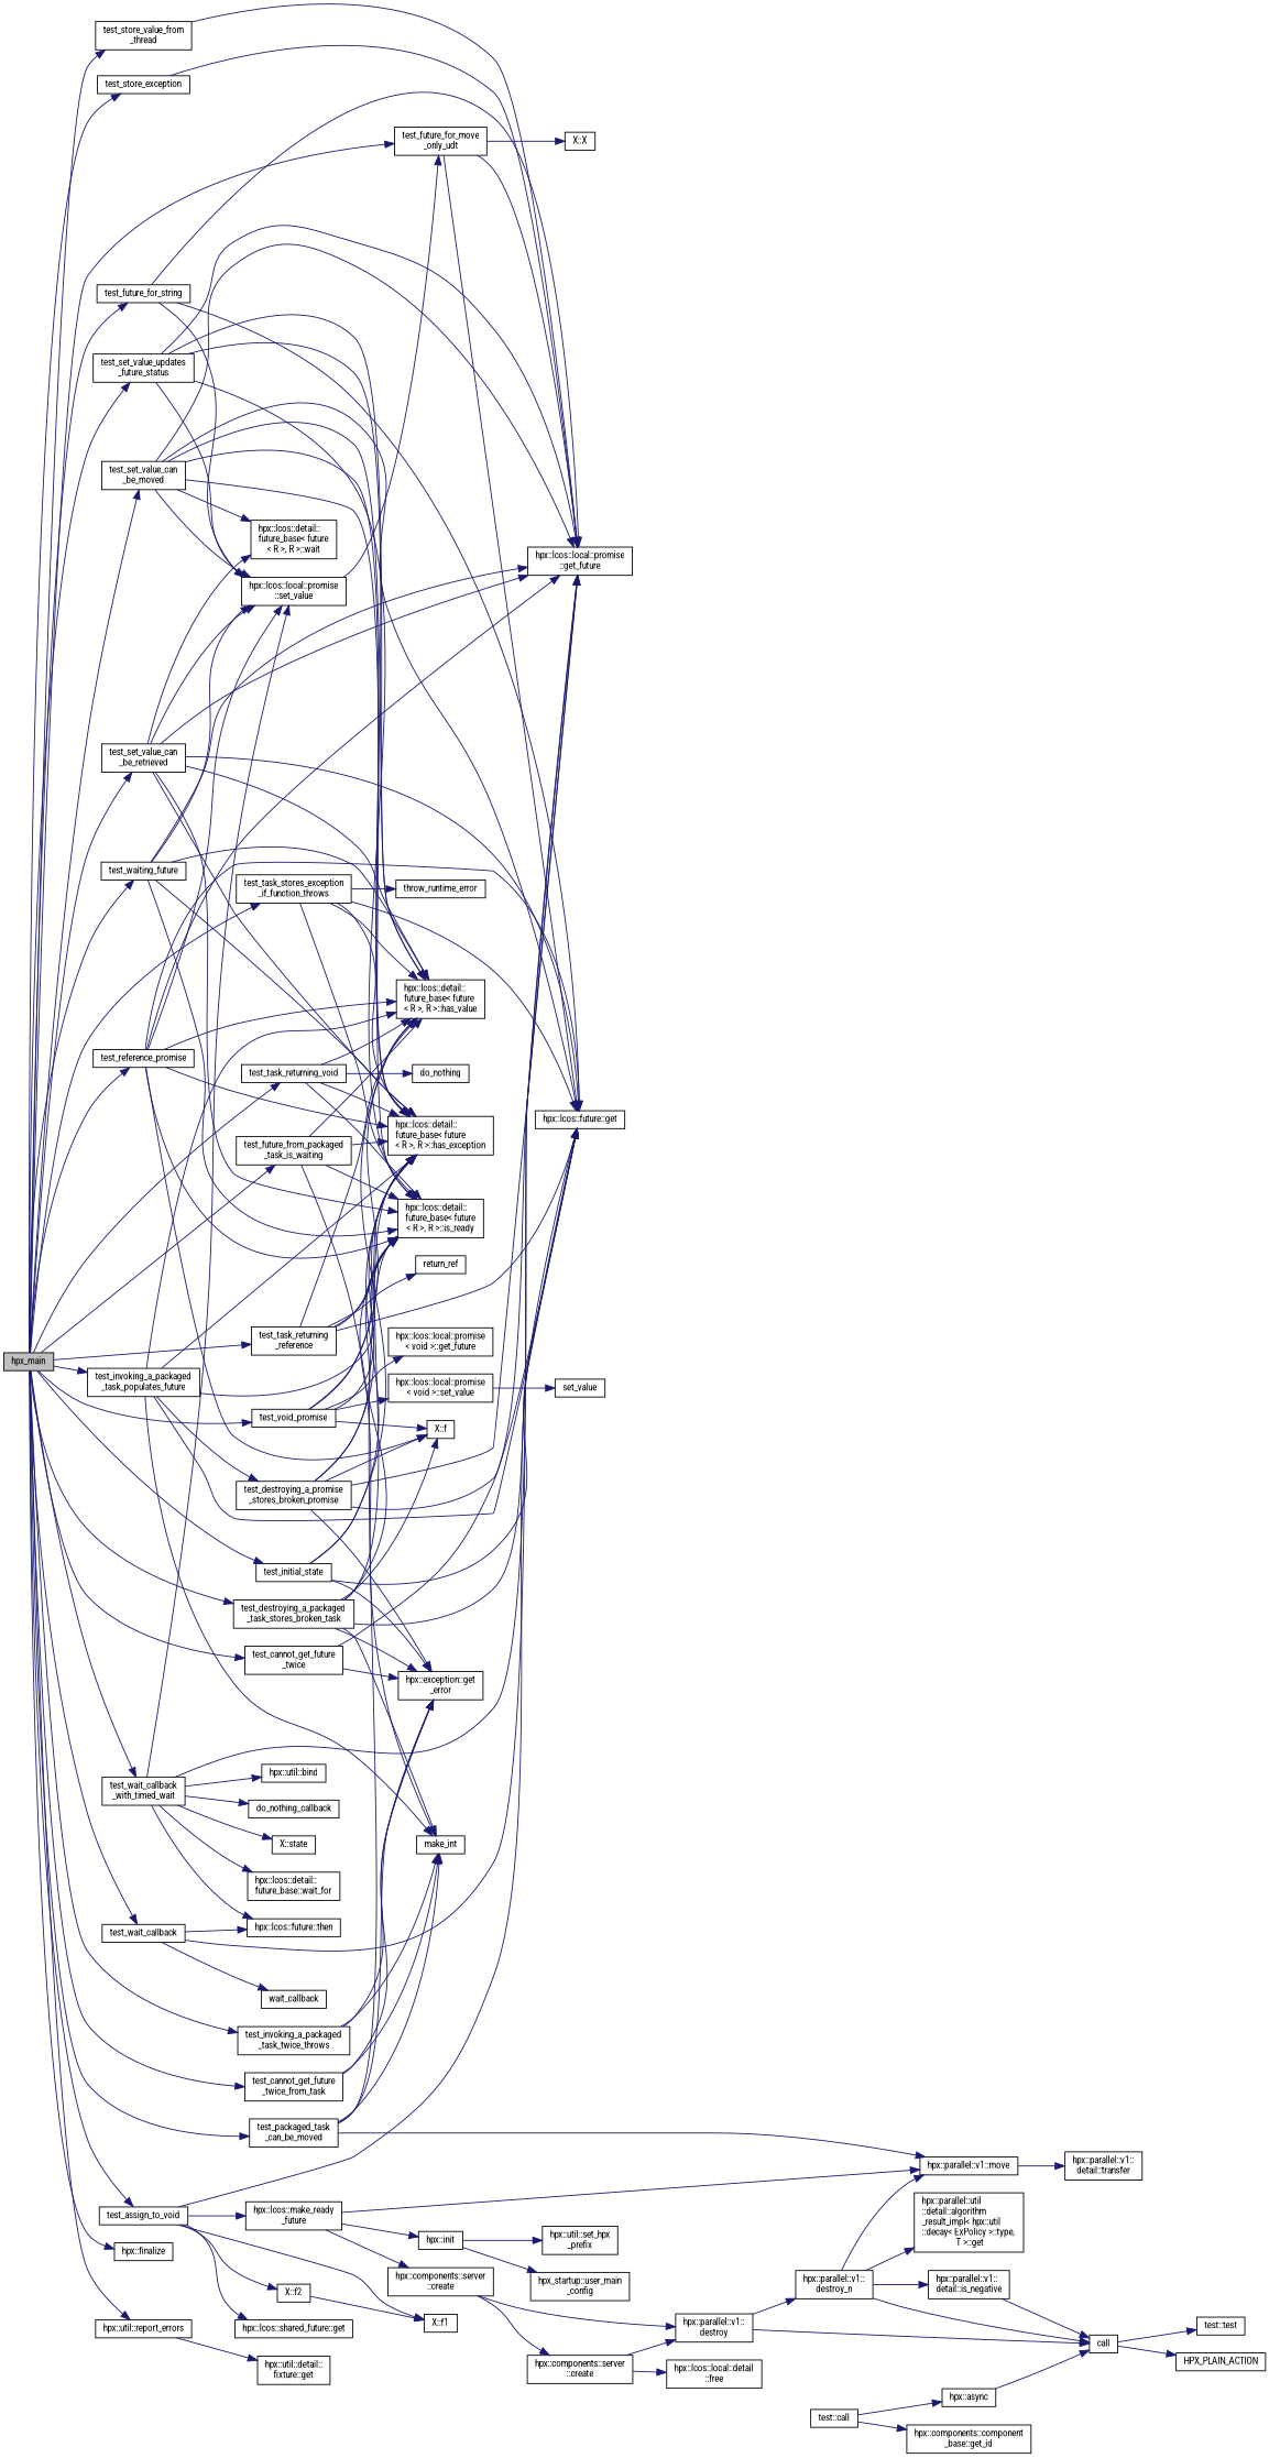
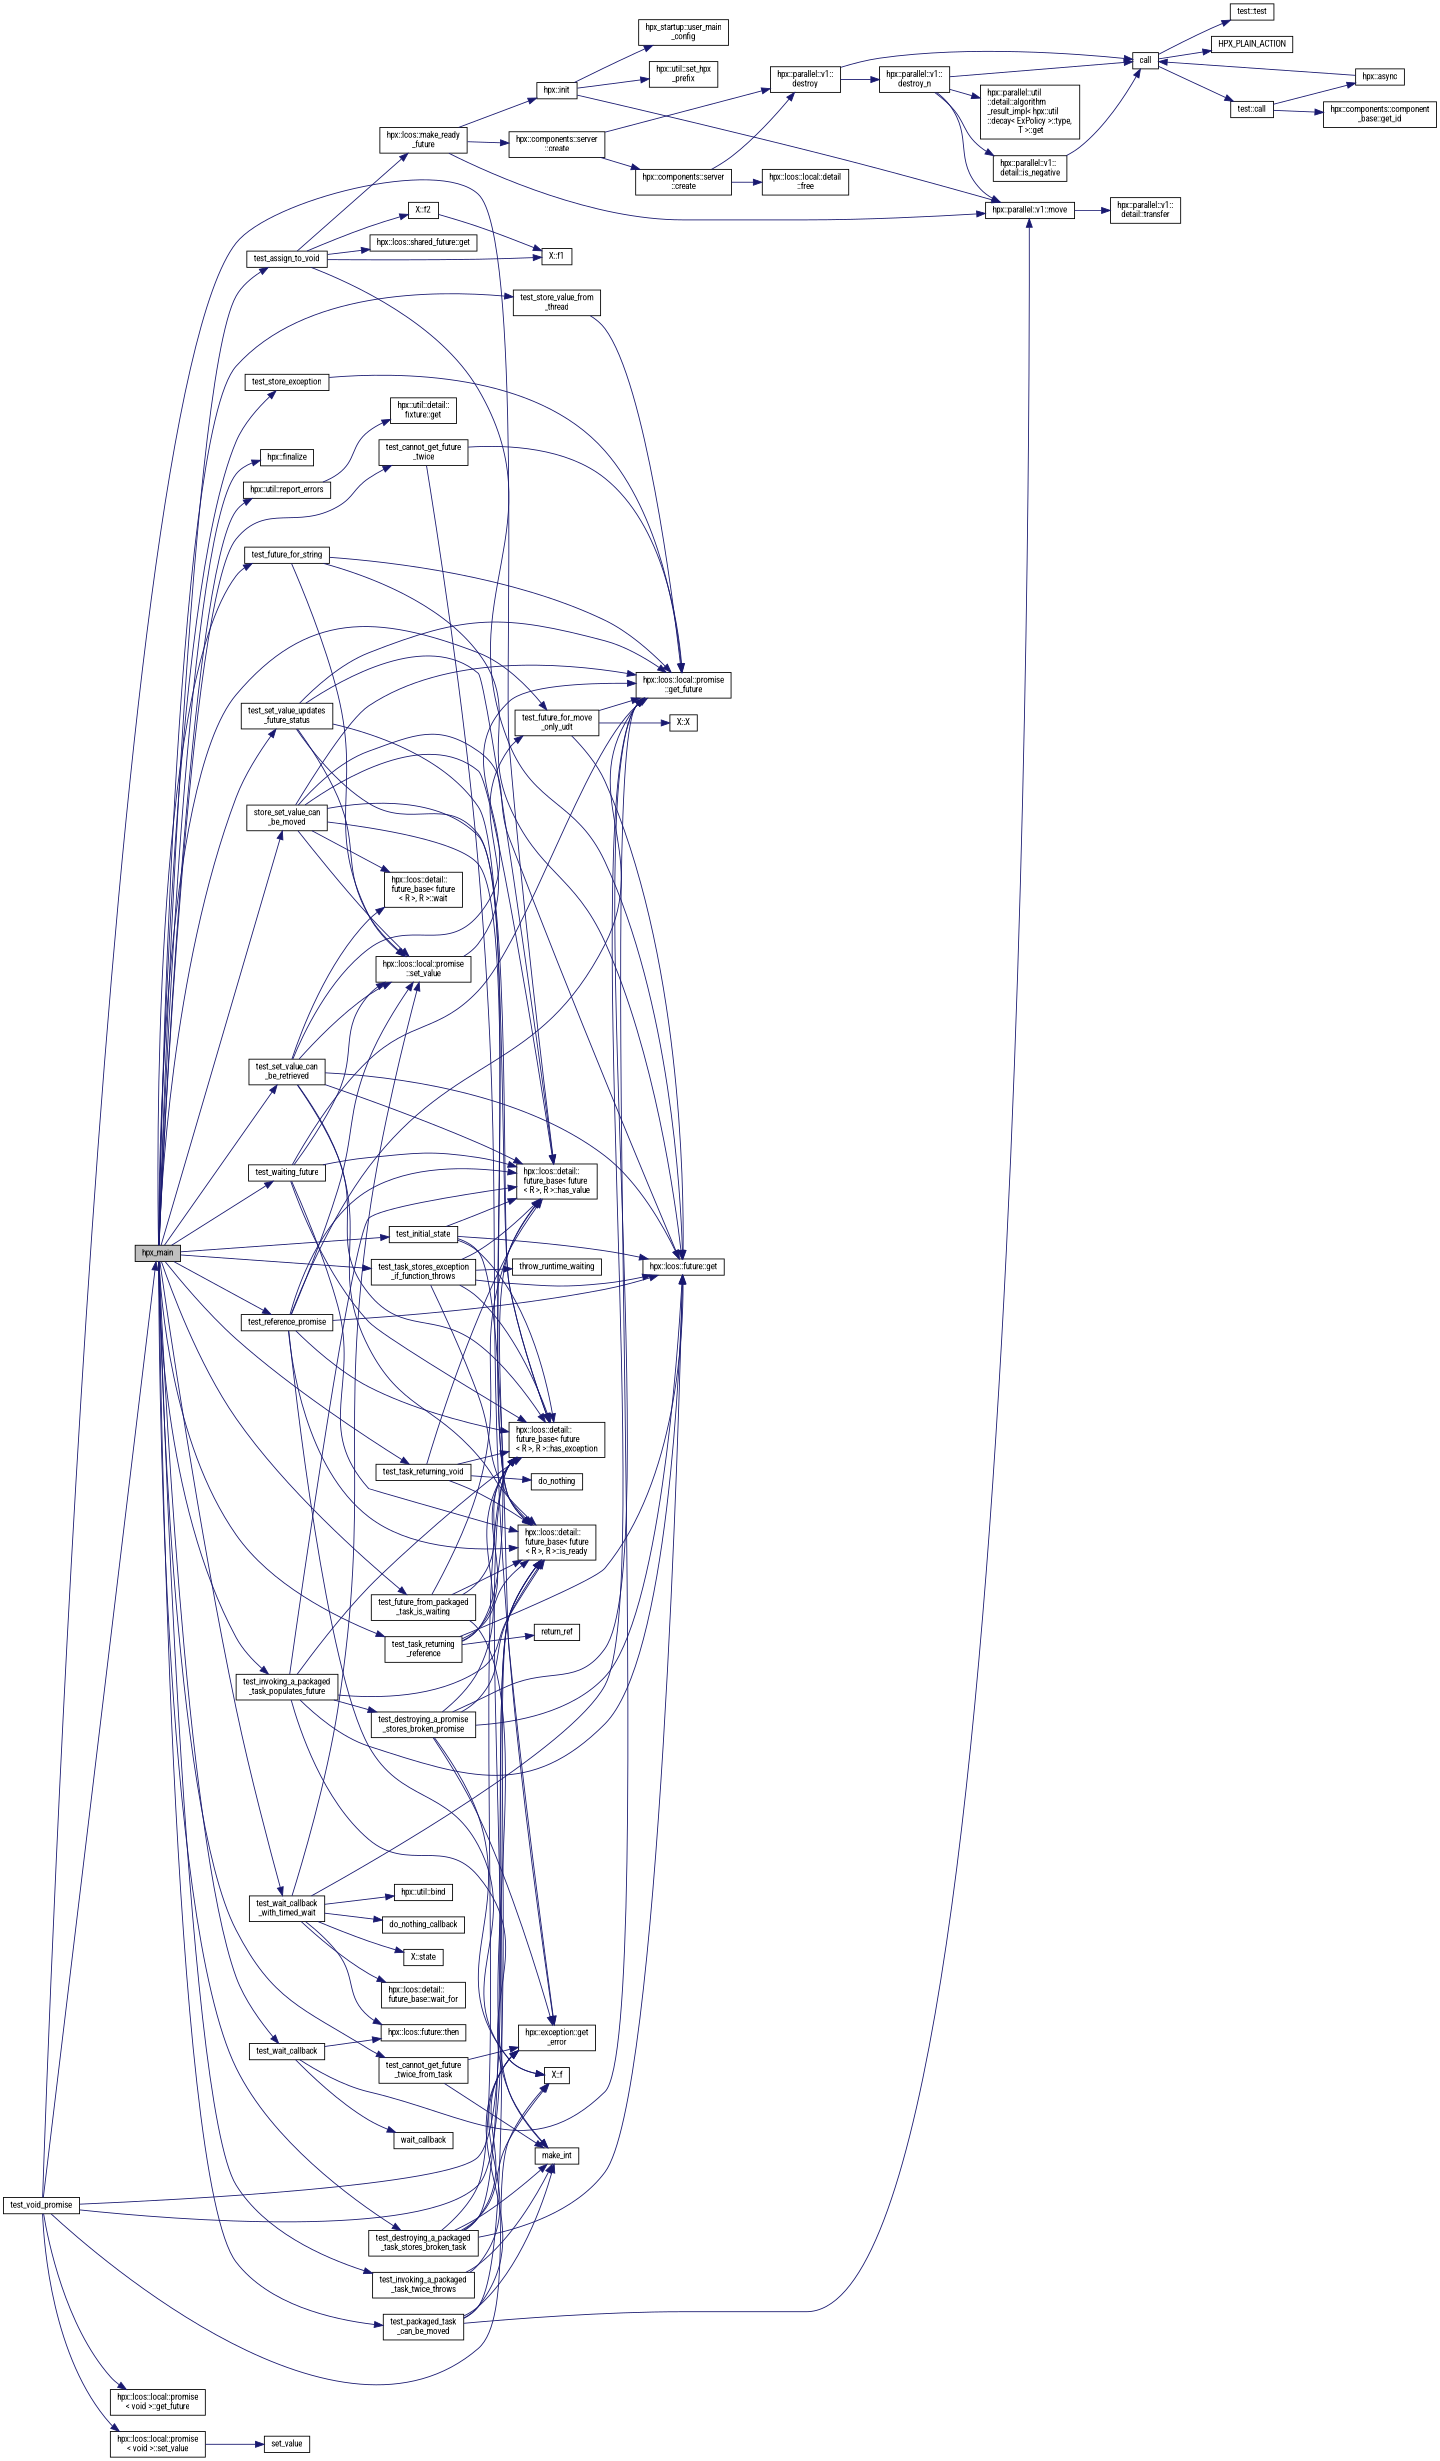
  digraph {
    fontname="Roboto Condensed"
    rankdir=LR
    node [color=black fillcolor=white fontname="Roboto Condensed" fontsize=10 shape=record style=filled]
    edge [color=midnightblue fontname="Roboto Condensed" fontsize=10 labelfontname=Helvetica labelfontsize=10 style=solid]
    n1 [fillcolor=grey75 fontcolor=black height=0.2 label=hpx_main width=0.4]
    n2 [height=0.2 label="test_store_value_from\l_thread" width=0.4]
    n3 [height=0.2 label=test_store_exception width=0.4]
    n4 [height=0.2 label=test_initial_state width=0.4]
    n5 [height=0.2 label=test_waiting_future width=0.4]
    n6 [height=0.2 label="test_cannot_get_future\l_twice" width=0.4]
    n7 [height=0.2 label="test_set_value_updates\l_future_status" width=0.4]
    n8 [height=0.2 label="test_set_value_can\l_be_retrieved" width=0.4]
-   n9 [height=0.2 label="test_set_value_can\l_be_moved" width=0.4]
+   n9 [height=0.2 label="store_set_value_can\l_be_moved" width=0.4]
    n10 [height=0.2 label="test_future_from_packaged\l_task_is_waiting" width=0.4]
    n11 [height=0.2 label="test_invoking_a_packaged\l_task_populates_future" width=0.4]
    n12 [height=0.2 label="test_invoking_a_packaged\l_task_twice_throws" width=0.4]
    n13 [height=0.2 label="test_cannot_get_future\l_twice_from_task" width=0.4]
    n14 [height=0.2 label="test_task_stores_exception\l_if_function_throws" width=0.4]
    n15 [height=0.2 label=test_void_promise width=0.4]
    n16 [height=0.2 label=test_reference_promise width=0.4]
    n17 [height=0.2 label=test_task_returning_void width=0.4]
    n18 [height=0.2 label="test_task_returning\l_reference" width=0.4]
    n19 [height=0.2 label="test_future_for_move\l_only_udt" width=0.4]
    n20 [height=0.2 label=test_future_for_string width=0.4]
    n21 [height=0.2 label=test_wait_callback width=0.4]
    n22 [height=0.2 label="test_wait_callback\l_with_timed_wait" width=0.4]
    n23 [height=0.2 label="test_packaged_task\l_can_be_moved" width=0.4]
    n24 [height=0.2 label="test_destroying_a_packaged\l_task_stores_broken_task" width=0.4]
    n25 [height=0.2 label=test_assign_to_void width=0.4]
    n26 [height=0.2 label="hpx::finalize" width=0.4]
    n27 [height=0.2 label="hpx::util::report_errors" width=0.4]
    n28 [height=0.2 label="hpx::lcos::local::promise\l::get_future" width=0.4]
    n29 [height=0.2 label="hpx::lcos::detail::\lfuture_base\< future\l\< R \>, R \>::has_value" width=0.4]
    n30 [height=0.2 label="hpx::lcos::detail::\lfuture_base\< future\l\< R \>, R \>::has_exception" width=0.4]
    n31 [height=0.2 label="hpx::lcos::future::get" width=0.4]
    n32 [height=0.2 label="hpx::exception::get\l_error" width=0.4]
    n33 [height=0.2 label="hpx::lcos::detail::\lfuture_base\< future\l\< R \>, R \>::is_ready" width=0.4]
    n34 [height=0.2 label="hpx::lcos::local::promise\l::set_value" width=0.4]
    n35 [height=0.2 label="hpx::lcos::detail::\lfuture_base\< future\l\< R \>, R \>::wait" width=0.4]
    n36 [height=0.2 label=make_int width=0.4]
    n37 [height=0.2 label="test_destroying_a_promise\l_stores_broken_promise" width=0.4]
-   n38 [height=0.2 label=throw_runtime_error width=0.4]
+   n38 [height=0.2 label=throw_runtime_waiting width=0.4]
    n39 [height=0.2 label="X::f" width=0.4]
    n40 [height=0.2 label="hpx::lcos::local::promise\l\< void \>::get_future" width=0.4]
    n41 [height=0.2 label="hpx::lcos::local::promise\l\< void \>::set_value" width=0.4]
    n42 [height=0.2 label=do_nothing width=0.4]
    n43 [height=0.2 label=return_ref width=0.4]
    n44 [height=0.2 label="X::X" width=0.4]
    n45 [height=0.2 label="hpx::lcos::future::then" width=0.4]
    n46 [height=0.2 label=wait_callback width=0.4]
    n47 [height=0.2 label="hpx::util::bind" width=0.4]
    n48 [height=0.2 label=do_nothing_callback width=0.4]
    n49 [height=0.2 label="X::state" width=0.4]
    n50 [height=0.2 label="hpx::lcos::detail::\lfuture_base::wait_for" width=0.4]
    n51 [height=0.2 label="hpx::parallel::v1::move" width=0.4]
    n52 [height=0.2 label="X::f1" width=0.4]
    n53 [height=0.2 label="hpx::lcos::make_ready\l_future" width=0.4]
    n54 [height=0.2 label="X::f2" width=0.4]
    n55 [height=0.2 label="hpx::lcos::shared_future::get" width=0.4]
    n56 [height=0.2 label="hpx::util::detail::\lfixture::get" width=0.4]
    n57 [height=0.2 label=set_value width=0.4]
    n58 [height=0.2 label="hpx::parallel::v1::\ldetail::transfer" width=0.4]
    n59 [height=0.2 label="hpx::init" width=0.4]
    n60 [height=0.2 label="hpx::components::server\l::create" width=0.4]
    n61 [height=0.2 label="hpx::util::set_hpx\l_prefix" width=0.4]
    n62 [height=0.2 label="hpx_startup::user_main\l_config" width=0.4]
    n63 [height=0.2 label="hpx::components::server\l::create" width=0.4]
    n64 [height=0.2 label="hpx::parallel::v1::\ldestroy" width=0.4]
    n65 [height=0.2 label="hpx::lcos::local::detail\l::free" width=0.4]
    n66 [height=0.2 label=call width=0.4]
    n67 [height=0.2 label="hpx::parallel::v1::\ldestroy_n" width=0.4]
    n68 [height=0.2 label="test::test" width=0.4]
    n69 [height=0.2 label=HPX_PLAIN_ACTION width=0.4]
    n70 [height=0.2 label="test::call" width=0.4]
    n71 [height=0.2 label="hpx::parallel::v1::\ldetail::is_negative" width=0.4]
    n72 [height=0.2 label="hpx::parallel::util\l::detail::algorithm\l_result_impl\< hpx::util\l::decay\< ExPolicy \>::type,\l T \>::get" width=0.4]
    n73 [height=0.2 label="hpx::async" width=0.4]
    n74 [height=0.2 label="hpx::components::component\l_base::get_id" width=0.4]
    n1 -> n2
    n1 -> n3
    n1 -> n4
    n1 -> n5
    n1 -> n6
    n1 -> n7
    n1 -> n8
    n1 -> n9
    n1 -> n10
    n1 -> n11
    n1 -> n12
    n1 -> n13
    n1 -> n14
-   n1 -> n15
+   n15 -> n1
    n1 -> n16
    n1 -> n17
    n1 -> n18
    n1 -> n19
    n1 -> n20
    n1 -> n21
    n1 -> n22
    n1 -> n23
    n1 -> n24
    n1 -> n25
    n1 -> n26
    n1 -> n27
    n2 -> n28
    n3 -> n28
    n4 -> n29
    n4 -> n30
    n4 -> n31
    n4 -> n32
    n5 -> n28
    n5 -> n29
    n5 -> n30
    n5 -> n33
    n5 -> n34
    n6 -> n28
    n6 -> n32
    n7 -> n28
    n7 -> n29
    n7 -> n30
    n7 -> n33
    n7 -> n34
    n8 -> n28
    n8 -> n29
    n8 -> n30
    n8 -> n31
    n8 -> n33
    n8 -> n34
    n8 -> n35
    n9 -> n28
    n9 -> n29
    n9 -> n30
    n9 -> n31
    n9 -> n33
    n9 -> n34
    n9 -> n35
    n10 -> n29
    n10 -> n30
    n10 -> n33
    n10 -> n36
    n11 -> n29
    n11 -> n30
    n11 -> n31
    n11 -> n33
    n11 -> n36
    n11 -> n37
    n12 -> n32
    n12 -> n36
    n13 -> n32
    n13 -> n36
    n14 -> n29
    n14 -> n30
    n14 -> n31
    n14 -> n33
    n14 -> n38
    n15 -> n29
    n15 -> n30
    n15 -> n33
    n15 -> n39
    n15 -> n40
    n15 -> n41
    n16 -> n28
    n16 -> n29
    n16 -> n30
    n16 -> n31
    n16 -> n33
    n16 -> n34
    n16 -> n39
    n17 -> n29
    n17 -> n30
    n17 -> n33
    n17 -> n42
    n18 -> n29
    n18 -> n30
    n18 -> n31
    n18 -> n33
    n18 -> n43
    n19 -> n28
    n19 -> n31
    n19 -> n44
    n20 -> n28
    n20 -> n31
    n20 -> n34
    n21 -> n28
    n21 -> n45
    n21 -> n46
    n22 -> n28
    n22 -> n34
    n22 -> n45
    n22 -> n47
    n22 -> n48
    n22 -> n49
    n22 -> n50
    n23 -> n32
    n23 -> n33
    n23 -> n36
    n23 -> n51
    n24 -> n30
    n24 -> n31
    n24 -> n32
    n24 -> n33
    n24 -> n36
    n24 -> n39
    n25 -> n31
    n25 -> n52
    n25 -> n53
    n25 -> n54
    n25 -> n55
    n27 -> n56
    n34 -> n19
    n37 -> n28
    n37 -> n30
    n37 -> n31
    n37 -> n32
    n37 -> n33
    n37 -> n39
    n41 -> n57
    n51 -> n58
    n53 -> n51
    n53 -> n59
    n53 -> n60
    n54 -> n52
+   n59 -> n51
    n59 -> n61
    n59 -> n62
    n60 -> n63
    n60 -> n64
    n63 -> n64
    n63 -> n65
    n64 -> n66
    n64 -> n67
    n66 -> n68
    n66 -> n69
+   n66 -> n70
    n67 -> n51
    n67 -> n66
    n67 -> n71
    n67 -> n72
    n70 -> n73
    n70 -> n74
    n71 -> n66
    n73 -> n66
  }
